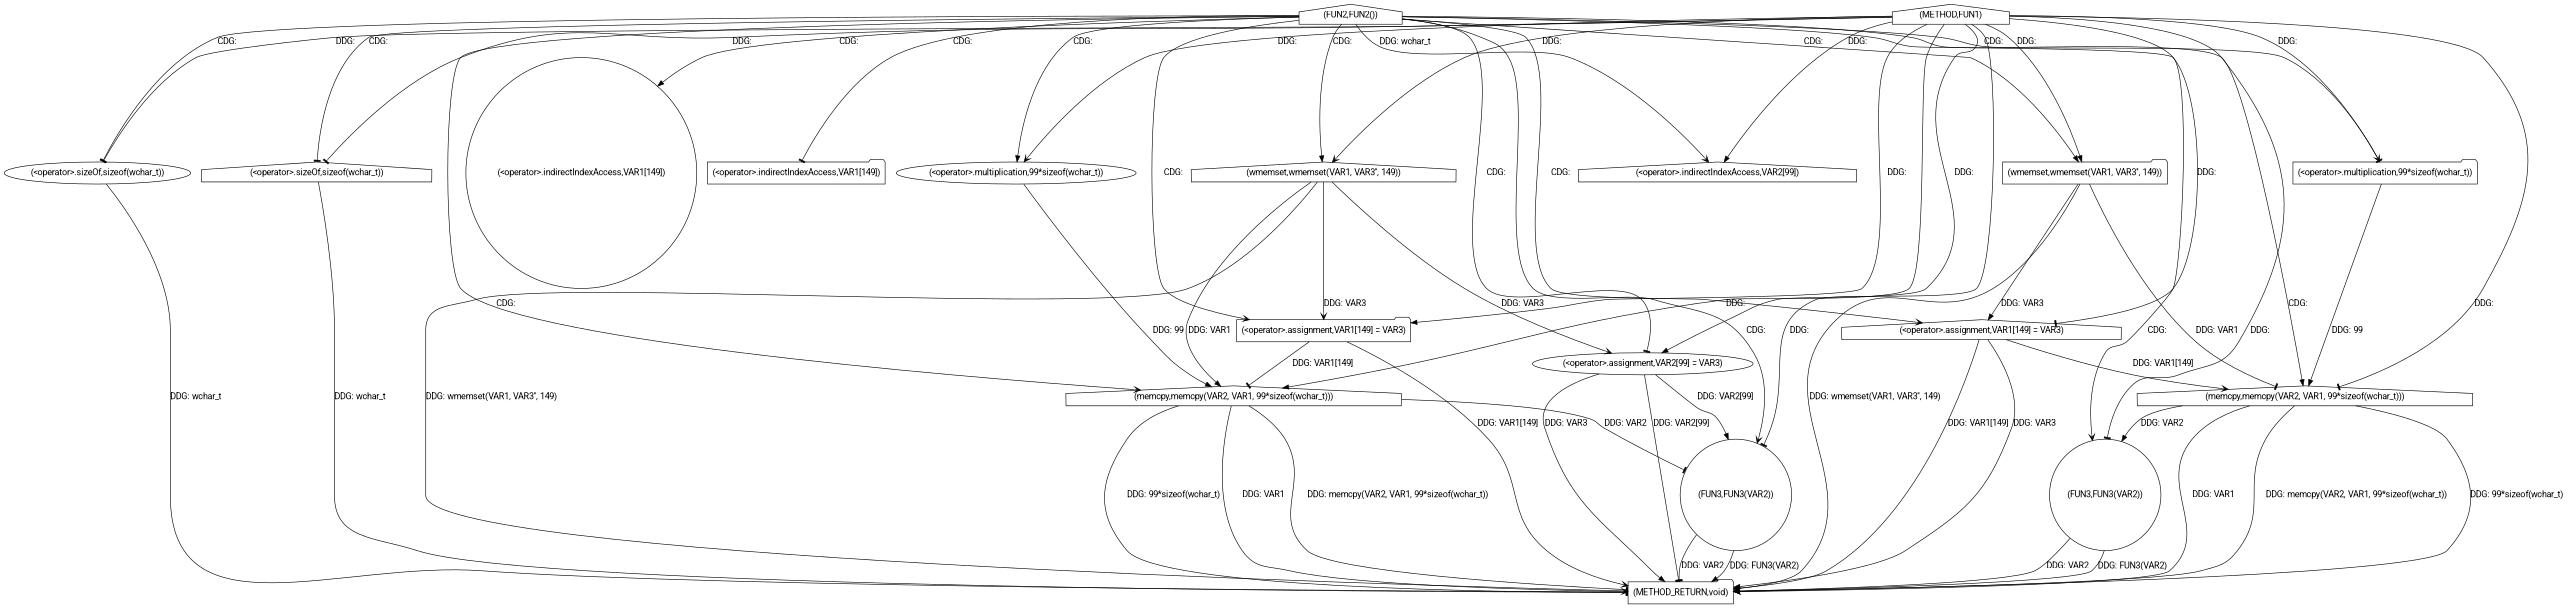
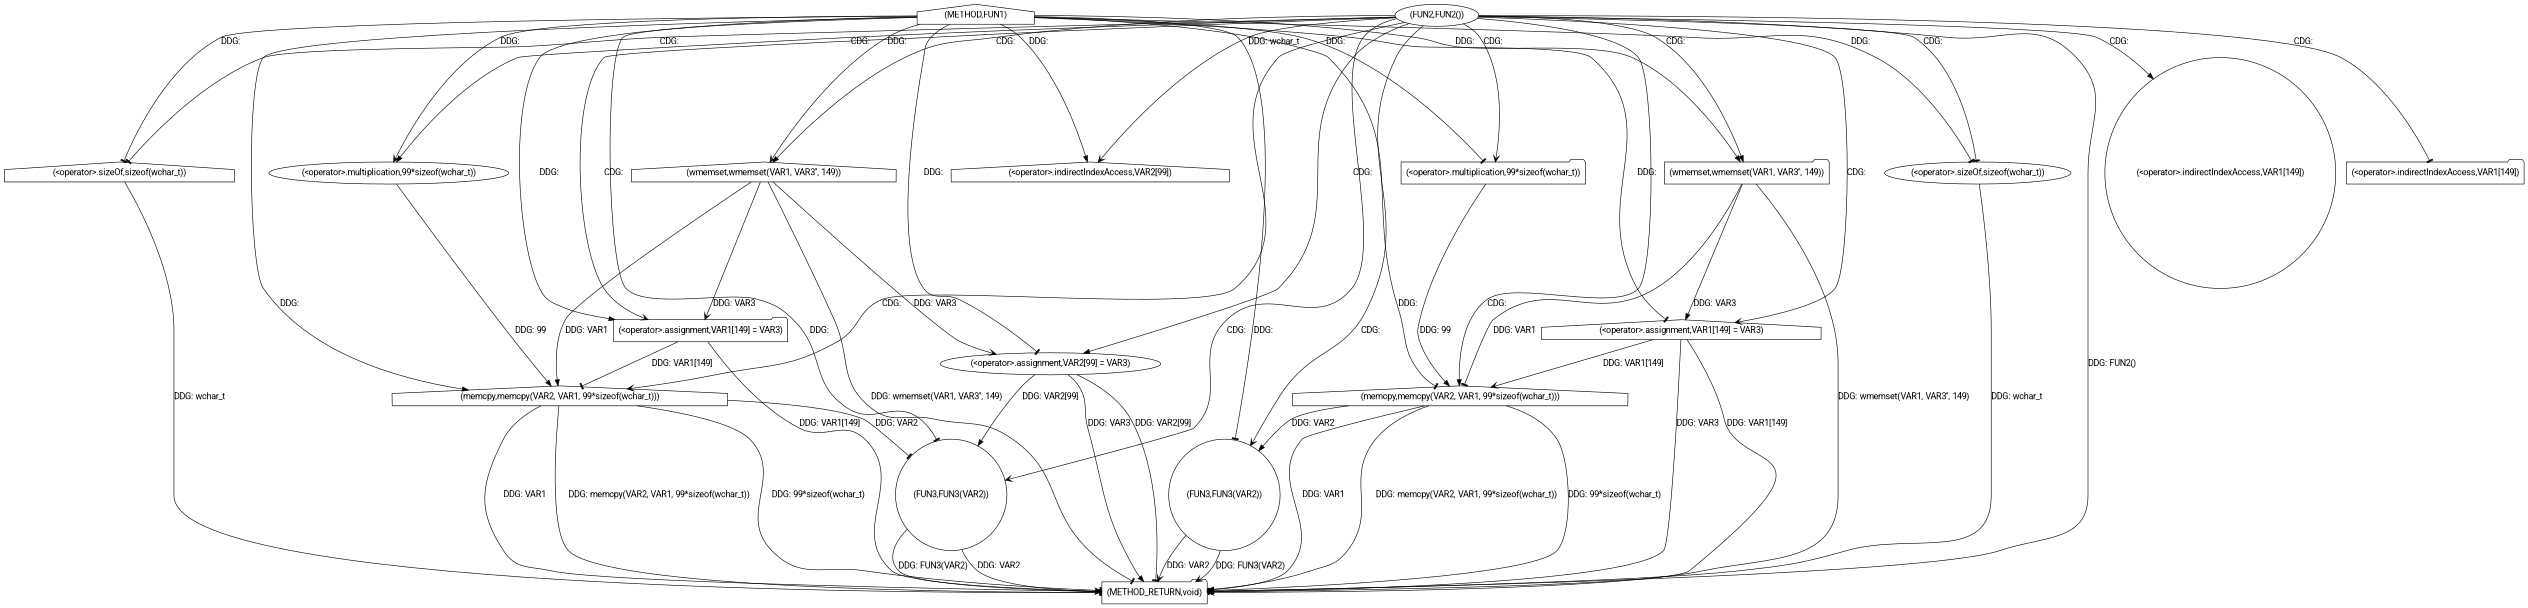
  digraph {
    fontname=Roboto
    node [fontname=Roboto shape=house]
    edge [arrowhead=tee fontname=Roboto]
    n1 [label="(METHOD,FUN1)"]
    n2 [label="(wmemset,wmemset(VAR1, VAR3'', 149))" shape=folder]
    n3 [label="(<operator>.assignment,VAR1[149] = VAR3)"]
    n4 [label="(memcpy,memcpy(VAR2, VAR1, 99*sizeof(wchar_t)))"]
    n5 [label="(<operator>.multiplication,99*sizeof(wchar_t))" shape=folder]
    n6 [label="(<operator>.sizeOf,sizeof(wchar_t))"]
    n7 [label="(FUN3,FUN3(VAR2))" shape=circle]
    n8 [label="(wmemset,wmemset(VAR1, VAR3'', 149))"]
    n9 [label="(<operator>.assignment,VAR1[149] = VAR3)" shape=folder]
    n10 [label="(memcpy,memcpy(VAR2, VAR1, 99*sizeof(wchar_t)))"]
    n11 [label="(<operator>.multiplication,99*sizeof(wchar_t))" shape=ellipse]
    n12 [label="(<operator>.sizeOf,sizeof(wchar_t))" shape=ellipse]
    n13 [label="(<operator>.assignment,VAR2[99] = VAR3)" shape=ellipse]
    n14 [label="(FUN3,FUN3(VAR2))" shape=circle]
    n15 [label="(<operator>.indirectIndexAccess,VAR2[99])"]
-   n16 [label="(FUN2,FUN2())"]
+   n16 [label="(FUN2,FUN2())" shape=ellipse]
    n17 [label="(METHOD_RETURN,void)" shape=folder]
    n18 [label="(<operator>.indirectIndexAccess,VAR1[149])" shape=circle]
    n19 [label="(<operator>.indirectIndexAccess,VAR1[149])" shape=folder]
    n1 -> n2 [arrowhead=normal label="DDG: "]
    n1 -> n3 [label="DDG: "]
    n1 -> n4 [label="DDG: "]
    n1 -> n5 [label="DDG: "]
    n1 -> n6 [label="DDG: "]
    n1 -> n7 [label="DDG: "]
    n1 -> n8 [arrowhead=vee label="DDG: "]
    n1 -> n9 [arrowhead=normal label="DDG: "]
    n1 -> n10 [arrowhead=normal label="DDG: "]
    n1 -> n11 [arrowhead=vee label="DDG: "]
    n1 -> n12 [label="DDG: "]
-   n1 -> n13 [arrowhead=normal label="DDG: "]
+   n1 -> n13 [label="DDG: "]
    n1 -> n14 [label="DDG: "]
    n1 -> n15 [arrowhead=normal label="DDG: "]
    n2 -> n3 [arrowhead=normal label="DDG: VAR3"]
    n2 -> n4 [label="DDG: VAR1"]
    n2 -> n17 [arrowhead=vee label="DDG: wmemset(VAR1, VAR3'', 149)"]
    n3 -> n4 [arrowhead=vee label="DDG: VAR1[149]"]
    n3 -> n17 [arrowhead=normal label="DDG: VAR1[149]"]
    n3 -> n17 [arrowhead=normal label="DDG: VAR3"]
    n4 -> n7 [arrowhead=normal label="DDG: VAR2"]
    n4 -> n17 [arrowhead=normal label="DDG: memcpy(VAR2, VAR1, 99*sizeof(wchar_t))"]
    n4 -> n17 [arrowhead=normal label="DDG: VAR1"]
    n4 -> n17 [arrowhead=vee label="DDG: 99*sizeof(wchar_t)"]
    n5 -> n4 [arrowhead=normal label="DDG: 99"]
    n6 -> n17 [label="DDG: wchar_t"]
    n7 -> n17 [arrowhead=vee label="DDG: VAR2"]
    n7 -> n17 [arrowhead=vee label="DDG: FUN3(VAR2)"]
    n8 -> n9 [arrowhead=vee label="DDG: VAR3"]
    n8 -> n10 [arrowhead=normal label="DDG: VAR1"]
    n8 -> n13 [arrowhead=vee label="DDG: VAR3"]
    n8 -> n17 [label="DDG: wmemset(VAR1, VAR3'', 149)"]
    n9 -> n10 [label="DDG: VAR1[149]"]
    n9 -> n17 [arrowhead=vee label="DDG: VAR1[149]"]
    n10 -> n14 [label="DDG: VAR2"]
    n10 -> n17 [arrowhead=vee label="DDG: VAR1"]
    n10 -> n17 [label="DDG: memcpy(VAR2, VAR1, 99*sizeof(wchar_t))"]
    n10 -> n17 [label="DDG: 99*sizeof(wchar_t)"]
    n11 -> n10 [arrowhead=normal label="DDG: 99"]
    n12 -> n17 [label="DDG: wchar_t"]
    n13 -> n14 [arrowhead=normal label="DDG: VAR2[99]"]
    n13 -> n17 [arrowhead=normal label="DDG: VAR3"]
    n13 -> n17 [label="DDG: VAR2[99]"]
    n14 -> n17 [label="DDG: VAR2"]
    n14 -> n17 [arrowhead=normal label="DDG: FUN3(VAR2)"]
    n16 -> n2 [arrowhead=normal label="CDG: "]
    n16 -> n3 [arrowhead=vee label="CDG: "]
    n16 -> n4 [arrowhead=normal label="CDG: "]
    n16 -> n5 [arrowhead=vee label="CDG: "]
    n16 -> n6 [label="CDG: "]
    n16 -> n7 [arrowhead=vee label="CDG: "]
    n16 -> n8 [arrowhead=normal label="CDG: "]
    n16 -> n9 [arrowhead=vee label="CDG: "]
    n16 -> n10 [arrowhead=vee label="CDG: "]
    n16 -> n11 [arrowhead=normal label="CDG: "]
    n16 -> n12 [label="CDG: "]
-   n16 -> n13 [label="CDG: "]
+   n16 -> n13 [arrowhead=normal label="CDG: "]
    n16 -> n14 [arrowhead=vee label="CDG: "]
    n16 -> n15 [arrowhead=vee label="DDG: wchar_t"]
+   n16 -> n17 [label="DDG: FUN2()"]
    n16 -> n18 [arrowhead=normal label="CDG: "]
    n16 -> n19 [label="CDG: "]
  }
